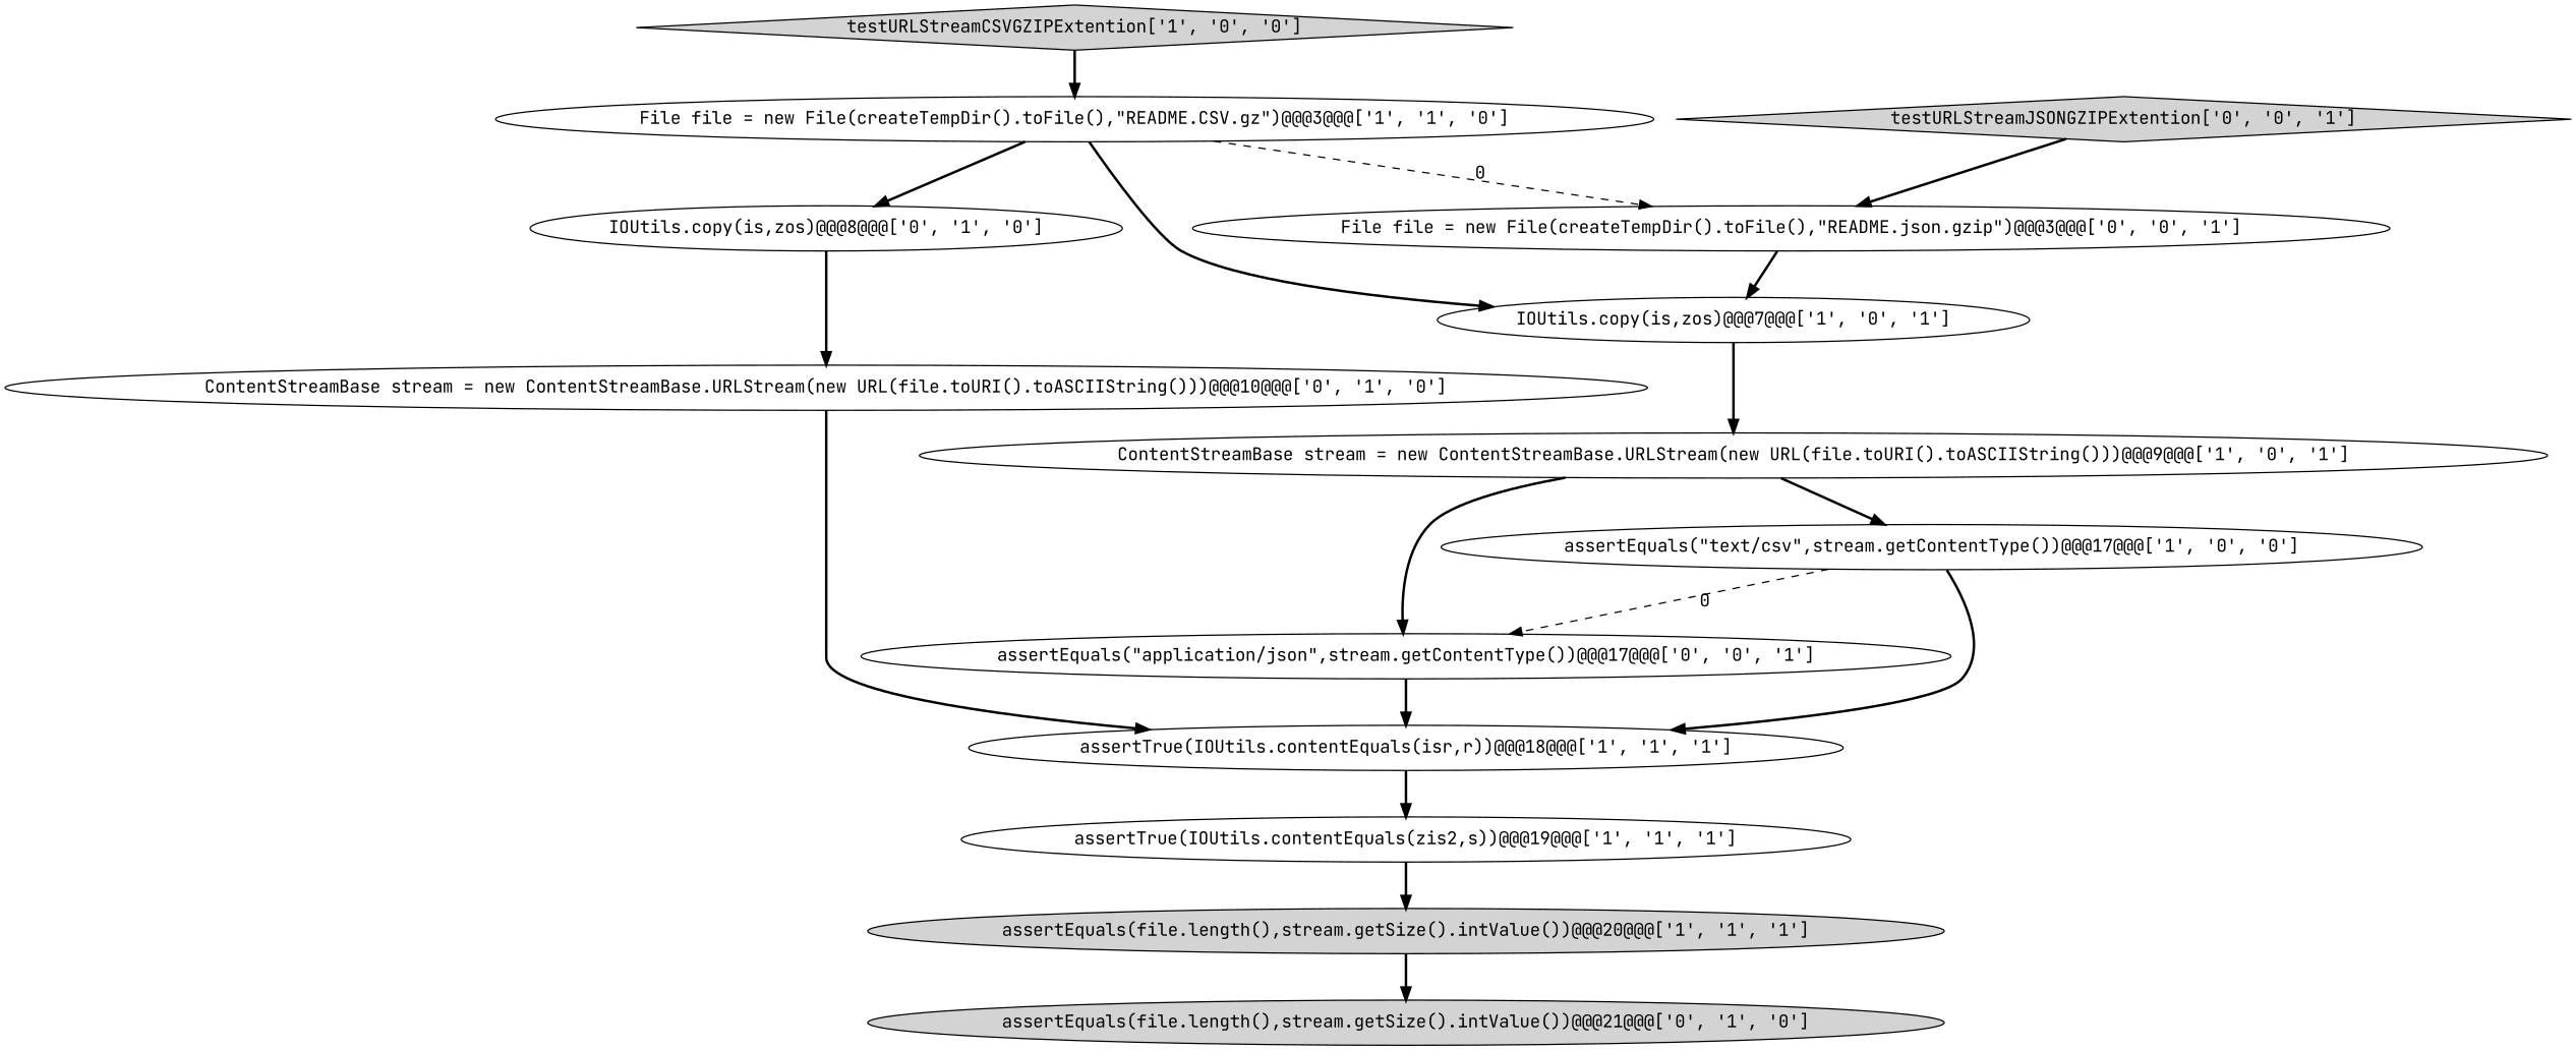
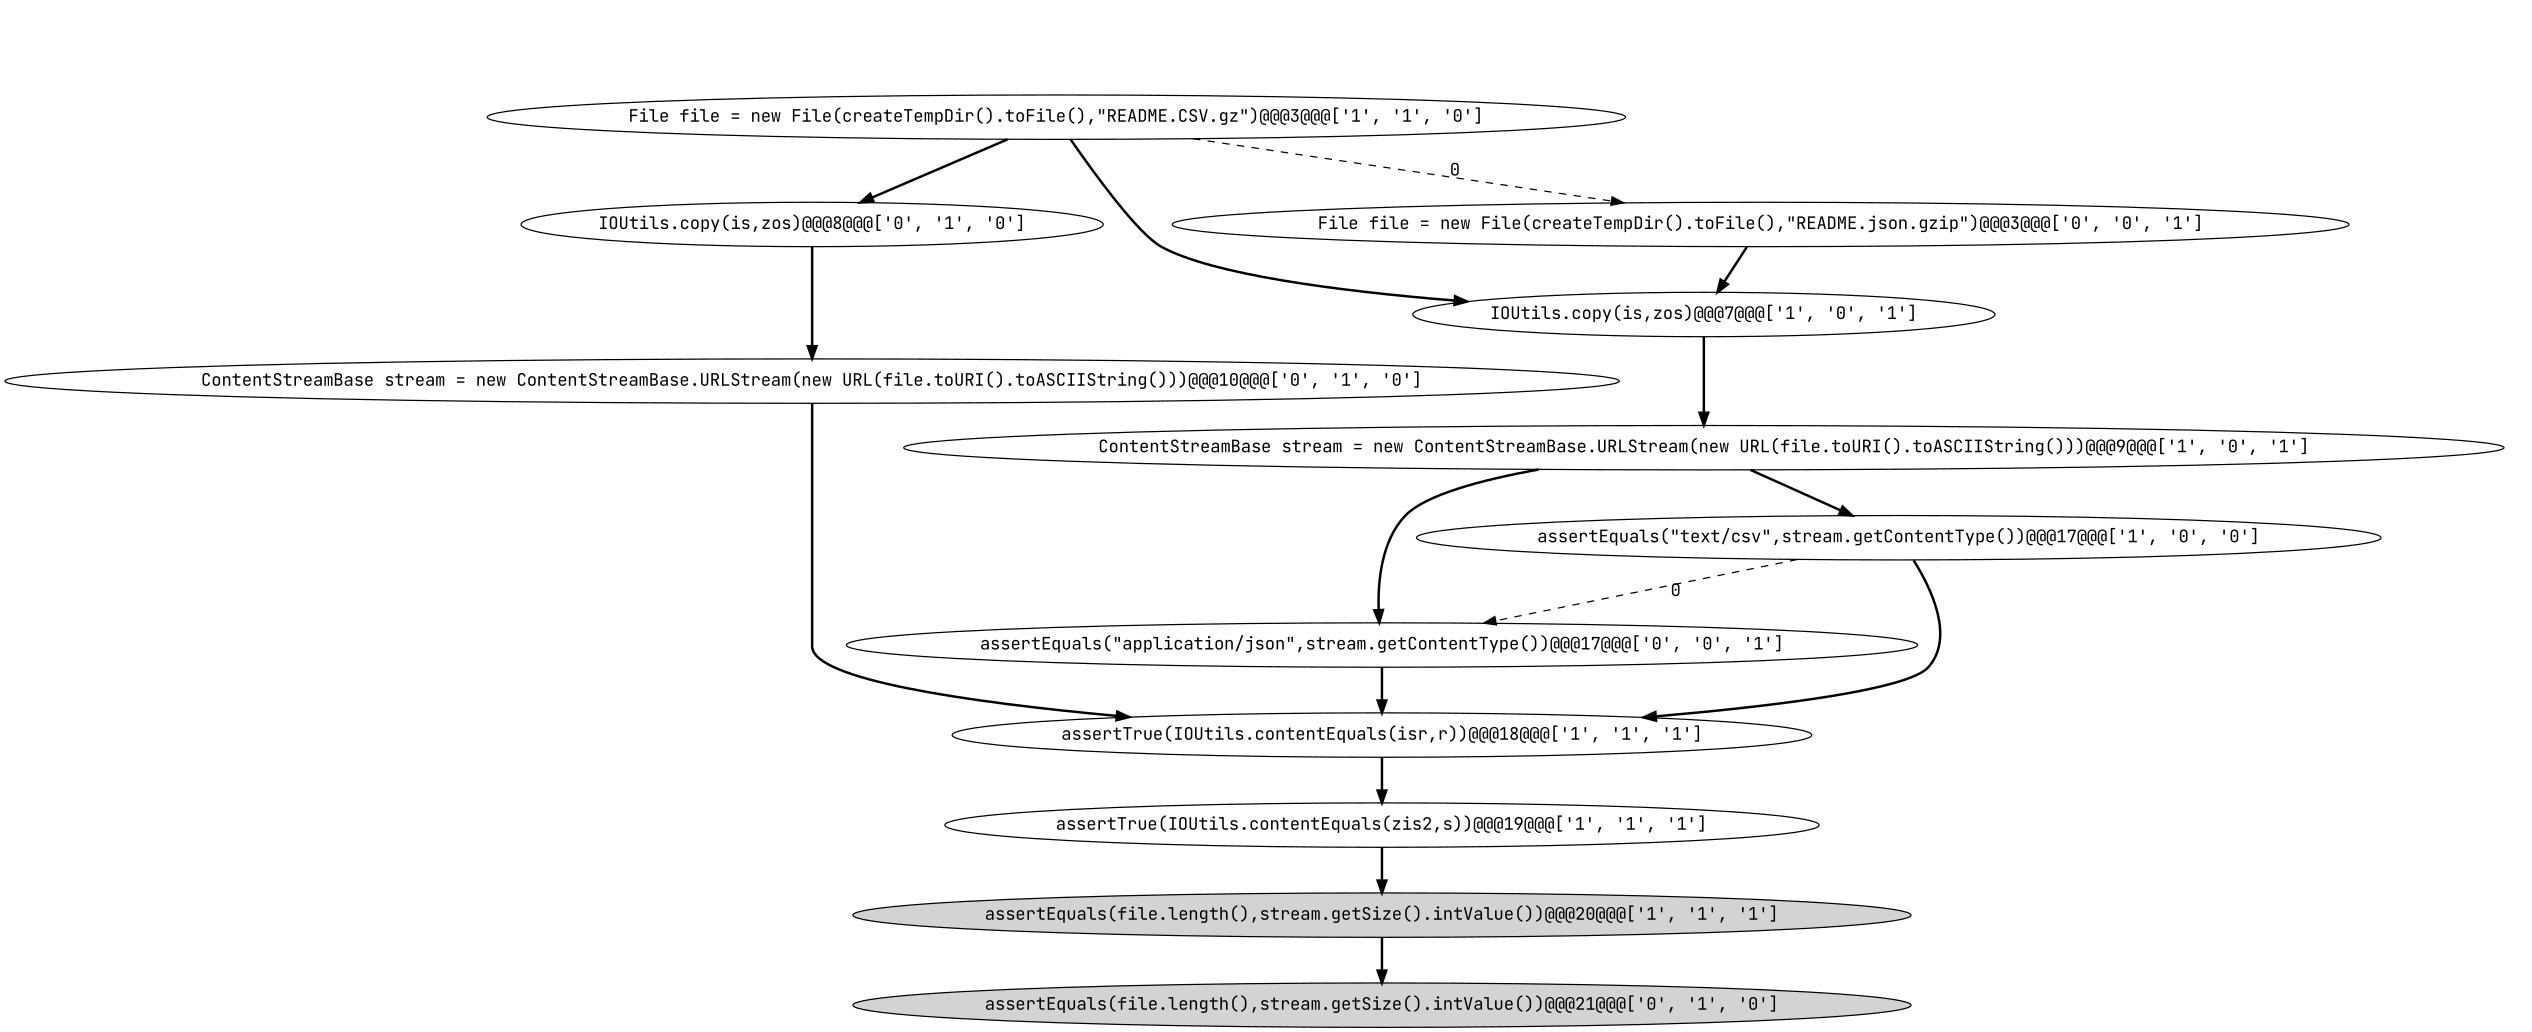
  digraph {
    fontname="JetBrains Mono"
    node [fillcolor=white fontname="JetBrains Mono" shape=ellipse style=filled]
    edge [fontname="JetBrains Mono" style=bold]
    n1 [label="assertEquals(\"text/csv\",stream.getContentType())@@@17@@@['1', '0', '0']"]
    n2 [label="assertTrue(IOUtils.contentEquals(isr,r))@@@18@@@['1', '1', '1']"]
    n3 [label="assertEquals(\"application/json\",stream.getContentType())@@@17@@@['0', '0', '1']"]
    n4 [label="assertTrue(IOUtils.contentEquals(zis2,s))@@@19@@@['1', '1', '1']"]
-   n5 [fillcolor=lightgray label="testURLStreamCSVGZIPExtention['1', '0', '0']" shape=diamond]
    n6 [label="File file = new File(createTempDir().toFile(),\"README.CSV.gz\")@@@3@@@['1', '1', '0']"]
    n7 [label="File file = new File(createTempDir().toFile(),\"README.json.gzip\")@@@3@@@['0', '0', '1']"]
    n8 [label="IOUtils.copy(is,zos)@@@8@@@['0', '1', '0']"]
    n9 [label="IOUtils.copy(is,zos)@@@7@@@['1', '0', '1']"]
    n10 [label="ContentStreamBase stream = new ContentStreamBase.URLStream(new URL(file.toURI().toASCIIString()))@@@10@@@['0', '1', '0']"]
    n11 [fillcolor=lightgray label="assertEquals(file.length(),stream.getSize().intValue())@@@20@@@['1', '1', '1']"]
    n12 [fillcolor=lightgray label="assertEquals(file.length(),stream.getSize().intValue())@@@21@@@['0', '1', '0']"]
    n13 [label="ContentStreamBase stream = new ContentStreamBase.URLStream(new URL(file.toURI().toASCIIString()))@@@9@@@['1', '0', '1']"]
-   n14 [fillcolor=lightgray label="testURLStreamJSONGZIPExtention['0', '0', '1']" shape=diamond]
    n1 -> n2
    n1 -> n3 [label=0 style=dashed]
    n2 -> n4
    n3 -> n2
    n4 -> n11
-   n5 -> n6
    n6 -> n7 [label=0 style=dashed]
    n6 -> n8
    n6 -> n9
    n7 -> n9
    n8 -> n10
    n9 -> n13
    n10 -> n2
    n11 -> n12
    n13 -> n1
    n13 -> n3
-   n14 -> n7
  }
